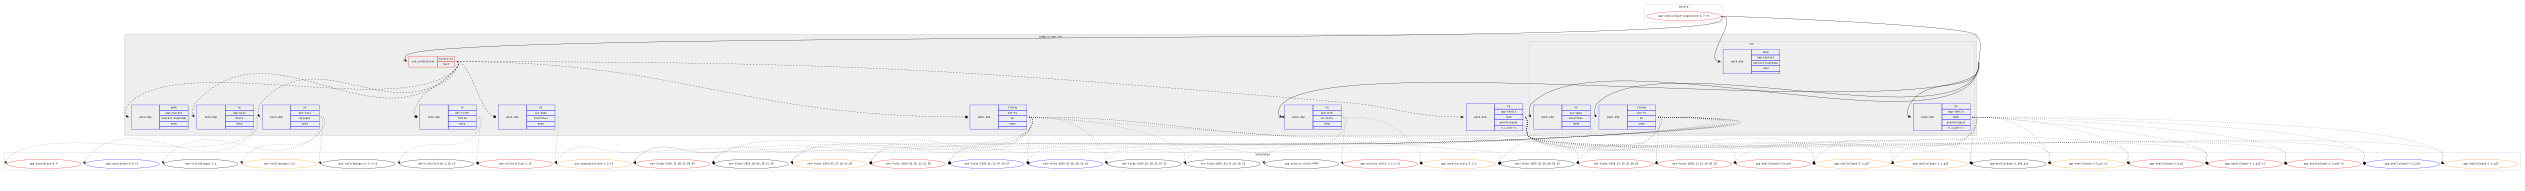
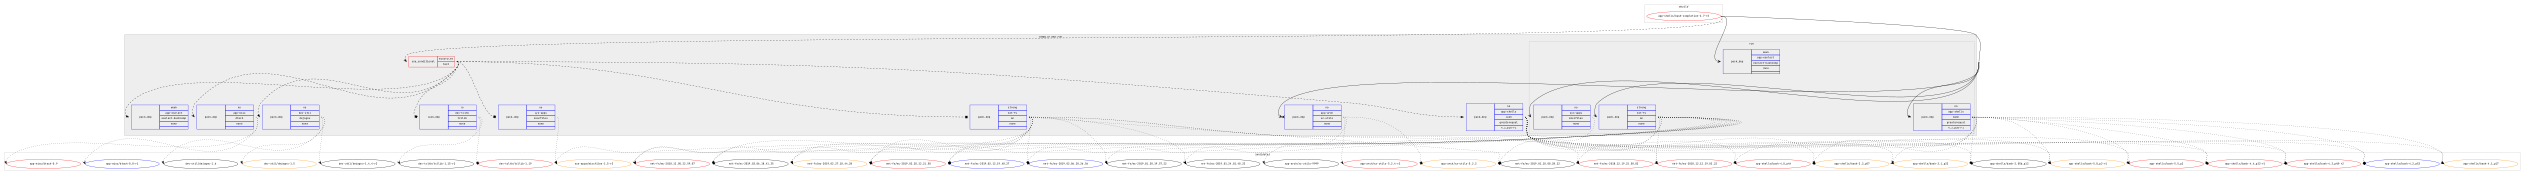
  digraph {
    compound=true
    concentrate=true
    fontname="JetBrains Mono"
    fontsize=10
    newrank=true
    rankdir=TB
    ranksep=1.5
    node [color=blue fontname="JetBrains Mono" fontsize=10]
    edge [arrowhead=normal fontname="JetBrains Mono" headport=w style=dotted tailport=e weight=100]
    n1 [color=red label="app-shells/bash-completion-2.7-r3" width=4]
    n2 [label=<<TABLE BORDER="0" CELLBORDER="1" CELLSPACING="0" CELLPADDING="4" WIDTH="220"><TR><TD ROWSPAN="6" CELLPADDING="30">pack_dep</TD></TR><TR><TD WIDTH="110">weak</TD></TR><TR><TD>app-eselect</TD></TR><TR><TD>eselect-bashcomp</TD></TR><TR><TD>none</TD></TR><TR><TD></TD></TR></TABLE>> shape=none]
    n3 [label=<<TABLE BORDER="0" CELLBORDER="1" CELLSPACING="0" CELLPADDING="4" WIDTH="220"><TR><TD ROWSPAN="6" CELLPADDING="30">pack_dep</TD></TR><TR><TD WIDTH="110">no</TD></TR><TR><TD>app-shells</TD></TR><TR><TD>bash</TD></TR><TR><TD>greaterequal</TD></TR><TR><TD>4.3_p30-r1</TD></TR></TABLE>> shape=none]
    n4 [label=<<TABLE BORDER="0" CELLBORDER="1" CELLSPACING="0" CELLPADDING="4" WIDTH="220"><TR><TD ROWSPAN="6" CELLPADDING="30">pack_dep</TD></TR><TR><TD WIDTH="110">no</TD></TR><TR><TD>sys-apps</TD></TR><TR><TD>miscfiles</TD></TR><TR><TD>none</TD></TR><TR><TD></TD></TR></TABLE>> shape=none]
    n5 [label=<<TABLE BORDER="0" CELLBORDER="1" CELLSPACING="0" CELLPADDING="4" WIDTH="220"><TR><TD ROWSPAN="6" CELLPADDING="30">pack_dep</TD></TR><TR><TD WIDTH="110">strong</TD></TR><TR><TD>net-fs</TD></TR><TR><TD>mc</TD></TR><TR><TD>none</TD></TR><TR><TD></TD></TR></TABLE>> shape=none]
    n6 [label=<<TABLE BORDER="0" CELLBORDER="1" CELLSPACING="0" CELLPADDING="4" WIDTH="220"><TR><TD ROWSPAN="6" CELLPADDING="30">pack_dep</TD></TR><TR><TD WIDTH="110">no</TD></TR><TR><TD>app-misc</TD></TR><TR><TD>dtach</TD></TR><TR><TD>none</TD></TR><TR><TD></TD></TR></TABLE>> shape=none]
    n7 [label=<<TABLE BORDER="0" CELLBORDER="1" CELLSPACING="0" CELLPADDING="4" WIDTH="220"><TR><TD ROWSPAN="6" CELLPADDING="30">pack_dep</TD></TR><TR><TD WIDTH="110">no</TD></TR><TR><TD>dev-util</TD></TR><TR><TD>dejagnu</TD></TR><TR><TD>none</TD></TR><TR><TD></TD></TR></TABLE>> shape=none]
    n8 [label=<<TABLE BORDER="0" CELLBORDER="1" CELLSPACING="0" CELLPADDING="4" WIDTH="220"><TR><TD ROWSPAN="6" CELLPADDING="30">pack_dep</TD></TR><TR><TD WIDTH="110">no</TD></TR><TR><TD>dev-tcltk</TD></TR><TR><TD>tcllib</TD></TR><TR><TD>none</TD></TR><TR><TD></TD></TR></TABLE>> shape=none]
    n9 [color=red label=<<TABLE BORDER="0" CELLBORDER="1" CELLSPACING="0" CELLPADDING="4"><TR><TD ROWSPAN="3" CELLPADDING="10">use_conditional</TD></TR><TR><TD>miscfiles</TD></TR><TR><TD>test</TD></TR></TABLE>> shape=none]
    n10 [label=<<TABLE BORDER="0" CELLBORDER="1" CELLSPACING="0" CELLPADDING="4" WIDTH="220"><TR><TD ROWSPAN="6" CELLPADDING="30">pack_dep</TD></TR><TR><TD WIDTH="110">no</TD></TR><TR><TD>app-arch</TD></TR><TR><TD>xz-utils</TD></TR><TR><TD>none</TD></TR><TR><TD></TD></TR></TABLE>> shape=none]
    n11 [label=<<TABLE BORDER="0" CELLBORDER="1" CELLSPACING="0" CELLPADDING="4" WIDTH="220"><TR><TD ROWSPAN="6" CELLPADDING="30">pack_dep</TD></TR><TR><TD WIDTH="110">no</TD></TR><TR><TD>sys-apps</TD></TR><TR><TD>miscfiles</TD></TR><TR><TD>none</TD></TR><TR><TD></TD></TR></TABLE>> shape=none]
    n12 [label=<<TABLE BORDER="0" CELLBORDER="1" CELLSPACING="0" CELLPADDING="4" WIDTH="220"><TR><TD ROWSPAN="6" CELLPADDING="30">pack_dep</TD></TR><TR><TD WIDTH="110">no</TD></TR><TR><TD>app-shells</TD></TR><TR><TD>bash</TD></TR><TR><TD>greaterequal</TD></TR><TR><TD>4.3_p30-r1</TD></TR></TABLE>> shape=none]
    n13 [label=<<TABLE BORDER="0" CELLBORDER="1" CELLSPACING="0" CELLPADDING="4" WIDTH="220"><TR><TD ROWSPAN="6" CELLPADDING="30">pack_dep</TD></TR><TR><TD WIDTH="110">strong</TD></TR><TR><TD>net-fs</TD></TR><TR><TD>mc</TD></TR><TR><TD>none</TD></TR><TR><TD></TD></TR></TABLE>> shape=none]
    n14 [label=<<TABLE BORDER="0" CELLBORDER="1" CELLSPACING="0" CELLPADDING="4" WIDTH="220"><TR><TD ROWSPAN="6" CELLPADDING="30">pack_dep</TD></TR><TR><TD WIDTH="110">weak</TD></TR><TR><TD>app-eselect</TD></TR><TR><TD>eselect-bashcomp</TD></TR><TR><TD>none</TD></TR><TR><TD></TD></TR></TABLE>> shape=none]
    n15 [color=black label="app-shells/bash-2.05b_p13" width=4]
    n16 [color=darkorange label="app-shells/bash-3.1_p23" width=4]
    n17 [color=darkorange label="app-shells/bash-3.2_p57" width=4]
    n18 [color=red label="app-shells/bash-4.0_p44" width=4]
    n19 [color=darkorange label="app-shells/bash-4.1_p17" width=4]
    n20 [label="app-shells/bash-4.2_p53" width=4]
    n21 [color=red label="app-shells/bash-4.3_p48-r2" width=4]
    n22 [color=red label="app-shells/bash-4.4_p23-r1" width=4]
    n23 [color=red label="app-shells/bash-5.5_p2" width=4]
    n24 [color=darkorange label="app-shells/bash-5.0_p2-r1" width=4]
    n25 [color=darkorange label="sys-apps/miscfiles-1.5-r3" width=4]
    n26 [color=red label="net-fs/mc-2018.12.05.22.59.07" width=4]
    n27 [color=red label="net-fs/mc-2018.12.12.19.02.22" width=4]
    n28 [color=red label="net-fs/mc-2018.12.19.22.58.03" width=4]
    n29 [color=black label="net-fs/mc-2019.01.10.00.38.22" width=4]
    n30 [color=black label="net-fs/mc-2019.01.24.01.40.23" width=4]
    n31 [color=black label="net-fs/mc-2019.01.30.19.57.22" width=4]
    n32 [label="net-fs/mc-2019.02.06.20.26.56" width=4]
    n33 [label="net-fs/mc-2019.02.13.19.48.27" width=4]
    n34 [color=red label="net-fs/mc-2019.02.20.22.21.50" width=4]
    n35 [color=darkorange label="net-fs/mc-2019.02.27.18.44.28" width=4]
    n36 [color=black label="net-fs/mc-2019.03.06.18.41.35" width=4]
    n37 [label="app-misc/dtach-0.8-r1" width=4]
    n38 [color=red label="app-misc/dtach-0.9" width=4]
    n39 [color=black label="dev-util/dejagnu-1.4.4-r3" width=4]
    n40 [color=darkorange label="dev-util/dejagnu-1.5" width=4]
    n41 [color=black label="dev-util/dejagnu-1.6" width=4]
    n42 [color=black label="dev-tcltk/tcllib-1.15-r2" width=4]
    n43 [color=red label="dev-tcltk/tcllib-1.19" width=4]
    n44 [color=darkorange label="app-arch/xz-utils-5.2.3" width=4]
    n45 [color=red label="app-arch/xz-utils-5.2.4-r2" width=4]
    n46 [color=black label="app-arch/xz-utils-9999" width=4]
    subgraph cluster_1 {
      color=gray
      label=<<i>ebuild</i>>
      rank=same
      n1
    }
    subgraph cluster_2 {
      color=gray
      label=<<i>dependencies</i>>
      subgraph cluster_3 {
        color=gray
        fillcolor="#eeeeee"
        label=<<i>compile</i>>
        style=filled
        subgraph sub_4 {
          color=gray
          fillcolor="#eeeeee"
          label=<<i>compile</i>>
          style=filled
          n9
          subgraph sub_5 {
            color=gray
            fillcolor="#eeeeee"
            label=<<i>compile</i>>
            style=filled
            n2
          }
          subgraph sub_6 {
            color=gray
            fillcolor="#eeeeee"
            label=<<i>compile</i>>
            style=filled
            n3
          }
          subgraph sub_7 {
            color=gray
            fillcolor="#eeeeee"
            label=<<i>compile</i>>
            style=filled
            n4
          }
          subgraph sub_8 {
            color=gray
            fillcolor="#eeeeee"
            label=<<i>compile</i>>
            style=filled
            n5
          }
          subgraph sub_9 {
            color=gray
            fillcolor="#eeeeee"
            label=<<i>compile</i>>
            style=filled
            n6
          }
          subgraph sub_10 {
            color=gray
            fillcolor="#eeeeee"
            label=<<i>compile</i>>
            style=filled
            n7
          }
          subgraph sub_11 {
            color=gray
            fillcolor="#eeeeee"
            label=<<i>compile</i>>
            style=filled
            n8
          }
        }
        subgraph sub_12 {
          color=gray
          fillcolor="#eeeeee"
          label=<<i>compile</i>>
          style=filled
          n10
        }
      }
      subgraph cluster_13 {
        color=gray
        fillcolor="#eeeeee"
        label=<<i>compile and run</i>>
        style=filled
      }
      subgraph cluster_14 {
        color=gray
        fillcolor="#eeeeee"
        label=<<i>run</i>>
        style=filled
        subgraph sub_15 {
          color=gray
          fillcolor="#eeeeee"
          label=<<i>run</i>>
          style=filled
          n11
        }
        subgraph sub_16 {
          color=gray
          fillcolor="#eeeeee"
          label=<<i>run</i>>
          style=filled
          n12
        }
        subgraph sub_17 {
          color=gray
          fillcolor="#eeeeee"
          label=<<i>run</i>>
          style=filled
          n13
        }
        subgraph sub_18 {
          color=gray
          fillcolor="#eeeeee"
          label=<<i>run</i>>
          style=filled
          n14
        }
      }
    }
    subgraph cluster_19 {
      color=gray
      label=<<i>candidates</i>>
      rank=same
      subgraph sub_20 {
        color=black
        label=<<i>candidates</i>>
        nodesep=1
        rank=same
        n15
        n16
        n17
        n18
        n19
        n20
        n21
        n22
        n23
        n24
      }
      subgraph sub_21 {
        color=black
        label=<<i>candidates</i>>
        nodesep=1
        rank=same
        n25
      }
      subgraph sub_22 {
        color=black
        label=<<i>candidates</i>>
        nodesep=1
        rank=same
        n26
        n27
        n28
        n29
        n30
        n31
        n32
        n33
        n34
        n35
        n36
      }
      subgraph sub_23 {
        color=black
        label=<<i>candidates</i>>
        nodesep=1
        rank=same
      }
      subgraph sub_24 {
        color=black
        label=<<i>candidates</i>>
        nodesep=1
        rank=same
        n37
        n38
      }
      subgraph sub_25 {
        color=black
        label=<<i>candidates</i>>
        nodesep=1
        rank=same
        n39
        n40
        n41
      }
      subgraph sub_26 {
        color=black
        label=<<i>candidates</i>>
        nodesep=1
        rank=same
        n42
        n43
      }
      subgraph sub_27 {
        color=black
        label=<<i>candidates</i>>
        nodesep=1
        rank=same
        n44
        n45
        n46
      }
      subgraph sub_28 {
        color=black
        label=<<i>candidates</i>>
        nodesep=1
        rank=same
        n15
        n16
        n17
        n18
        n19
        n20
        n21
        n22
        n23
        n24
      }
      subgraph sub_29 {
        color=black
        label=<<i>candidates</i>>
        nodesep=1
        rank=same
        n25
      }
      subgraph sub_30 {
        color=black
        label=<<i>candidates</i>>
        nodesep=1
        rank=same
        n26
        n27
        n28
        n29
        n30
        n31
        n32
        n33
        n34
        n35
        n36
      }
      subgraph sub_31 {
        color=black
        label=<<i>candidates</i>>
        nodesep=1
        rank=same
      }
    }
-   n1 -> n9 [arrowhead=vee style=solid weight=20]
+   n1 -> n9 [arrowhead=vee style=dashed weight=20]
    n1 -> n10 [arrowhead=vee style=solid weight=20]
    n1 -> n11 [arrowhead=vee style=solid weight=20]
    n1 -> n12 [style=solid weight=20]
    n1 -> n13 [arrowhead=vee style=solid weight=20]
    n1 -> n14 [arrowhead=vee style=solid weight=20]
    n3 -> n15
    n3 -> n16 [arrowhead=vee]
    n3 -> n17 [arrowhead=box]
    n3 -> n18
    n3 -> n19
    n3 -> n20 [arrowhead=box]
    n3 -> n21 [arrowhead=box]
    n3 -> n22
    n3 -> n23
    n3 -> n24
    n4 -> n25 [arrowhead=vee]
    n5 -> n26 [arrowhead=vee]
    n5 -> n27 [arrowhead=vee]
    n5 -> n28
    n5 -> n29 [arrowhead=box]
    n5 -> n30 [arrowhead=vee]
    n5 -> n31
    n5 -> n32
    n5 -> n33 [arrowhead=box]
    n5 -> n34 [arrowhead=box]
    n5 -> n35 [arrowhead=vee]
    n5 -> n36 [arrowhead=box]
    n6 -> n37 [arrowhead=vee]
    n6 -> n38
    n7 -> n39 [arrowhead=vee]
    n7 -> n40
    n7 -> n41
    n8 -> n42 [arrowhead=vee]
    n8 -> n43 [arrowhead=box]
    n9 -> n2 [style=dashed weight=20]
    n9 -> n3 [style=dashed weight=20]
    n9 -> n4 [arrowhead=box style=dashed weight=20]
    n9 -> n5 [arrowhead=box style=dashed weight=20]
    n9 -> n6 [arrowhead=vee style=dashed weight=20]
    n9 -> n7 [style=dashed weight=20]
    n9 -> n8 [arrowhead=box style=dashed weight=20]
    n10 -> n44 [arrowhead=box]
    n10 -> n45 [arrowhead=vee]
    n10 -> n46
    n11 -> n25
    n12 -> n15 [arrowhead=box]
    n12 -> n16
    n12 -> n17
    n12 -> n18
    n12 -> n19 [arrowhead=vee]
    n12 -> n20 [arrowhead=box]
    n12 -> n21 [arrowhead=vee]
    n12 -> n22 [arrowhead=box]
    n12 -> n23 [arrowhead=vee]
    n12 -> n24 [arrowhead=vee]
    n13 -> n26 [arrowhead=vee]
    n13 -> n27
    n13 -> n28
    n13 -> n29 [arrowhead=box]
    n13 -> n30 [arrowhead=vee]
    n13 -> n31
    n13 -> n32 [arrowhead=box]
    n13 -> n33 [arrowhead=box]
    n13 -> n34 [arrowhead=vee]
    n13 -> n35
    n13 -> n36
  }
